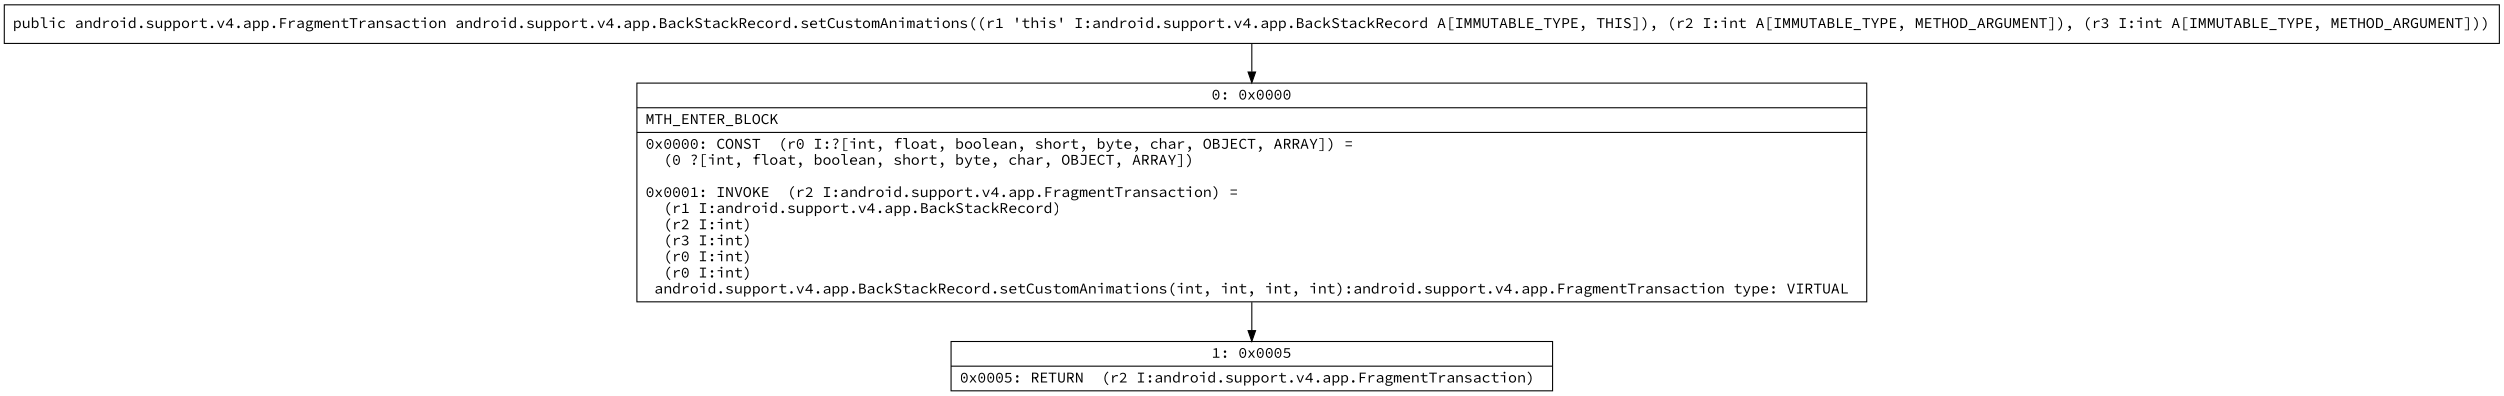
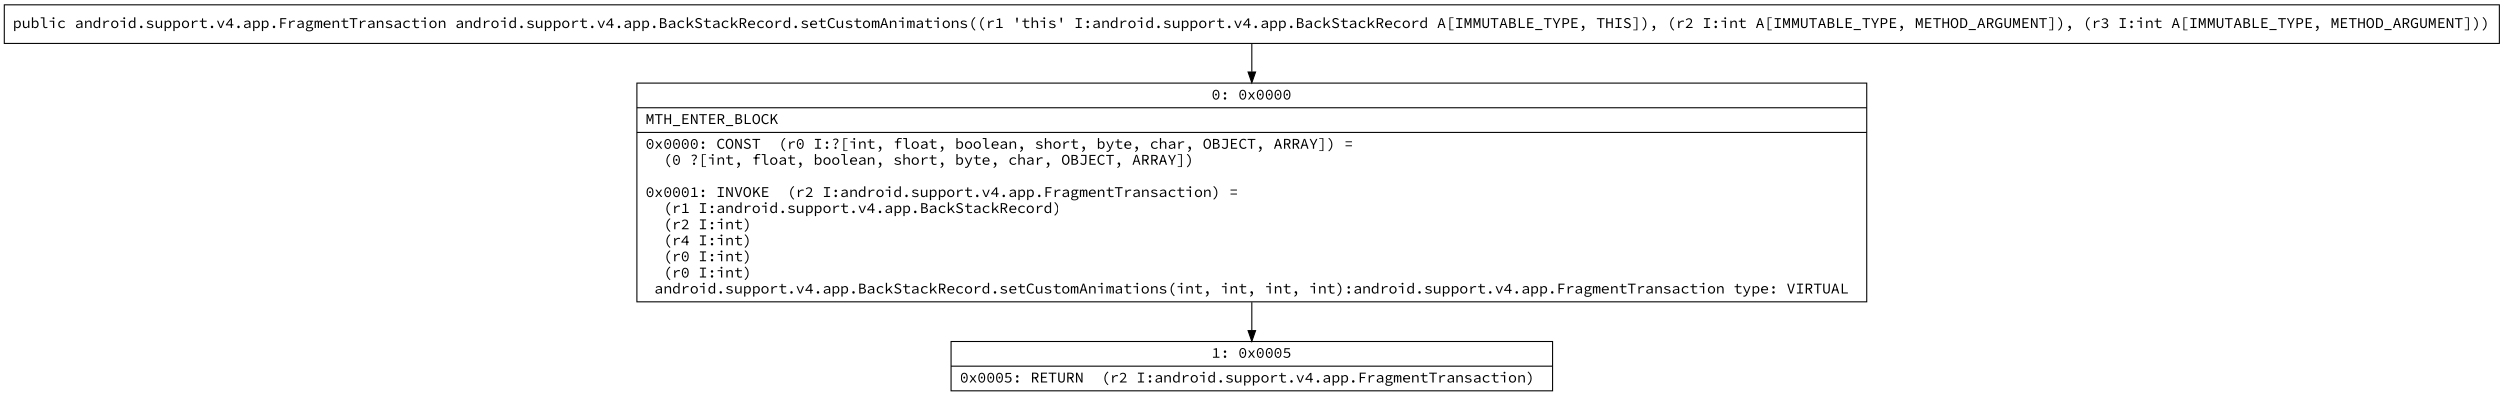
  digraph {
    fontname="Source Code Pro"
    node [shape=record fontname="Source Code Pro"]
    edge [fontname="Source Code Pro"]
-   n1 [label="{0\:\ 0x0000|MTH_ENTER_BLOCK\l|0x0000: CONST  (r0 I:?[int, float, boolean, short, byte, char, OBJECT, ARRAY]) = \l  (0 ?[int, float, boolean, short, byte, char, OBJECT, ARRAY])\l \l0x0001: INVOKE  (r2 I:android.support.v4.app.FragmentTransaction) = \l  (r1 I:android.support.v4.app.BackStackRecord)\l  (r2 I:int)\l  (r3 I:int)\l  (r0 I:int)\l  (r0 I:int)\l android.support.v4.app.BackStackRecord.setCustomAnimations(int, int, int, int):android.support.v4.app.FragmentTransaction type: VIRTUAL \l}"]
+   n1 [label="{0\:\ 0x0000|MTH_ENTER_BLOCK\l|0x0000: CONST  (r0 I:?[int, float, boolean, short, byte, char, OBJECT, ARRAY]) = \l  (0 ?[int, float, boolean, short, byte, char, OBJECT, ARRAY])\l \l0x0001: INVOKE  (r2 I:android.support.v4.app.FragmentTransaction) = \l  (r1 I:android.support.v4.app.BackStackRecord)\l  (r2 I:int)\l  (r4 I:int)\l  (r0 I:int)\l  (r0 I:int)\l android.support.v4.app.BackStackRecord.setCustomAnimations(int, int, int, int):android.support.v4.app.FragmentTransaction type: VIRTUAL \l}"]
    n2 [label="{1\:\ 0x0005|0x0005: RETURN  (r2 I:android.support.v4.app.FragmentTransaction) \l}"]
    n3 [label="{public android.support.v4.app.FragmentTransaction android.support.v4.app.BackStackRecord.setCustomAnimations((r1 'this' I:android.support.v4.app.BackStackRecord A[IMMUTABLE_TYPE, THIS]), (r2 I:int A[IMMUTABLE_TYPE, METHOD_ARGUMENT]), (r3 I:int A[IMMUTABLE_TYPE, METHOD_ARGUMENT])) }"]
    n1 -> n2
    n3 -> n1
  }
